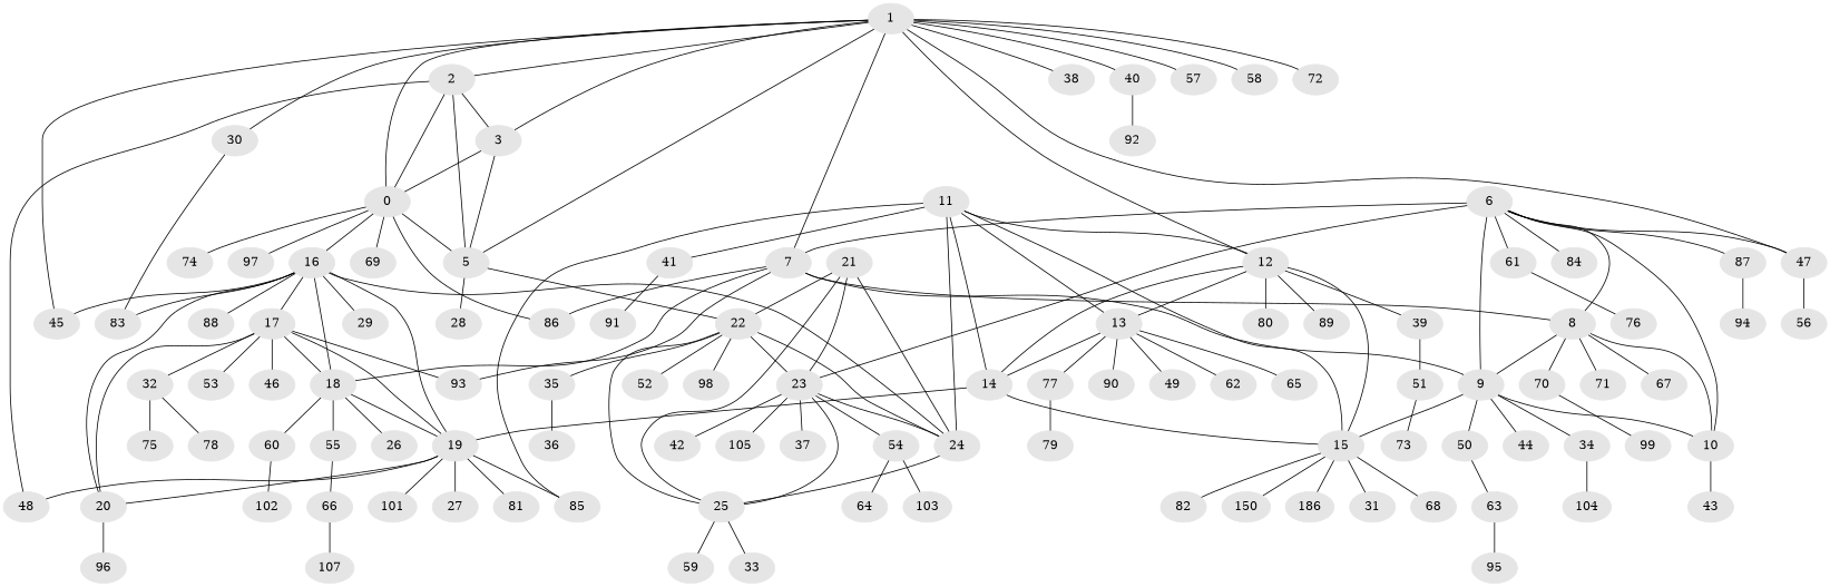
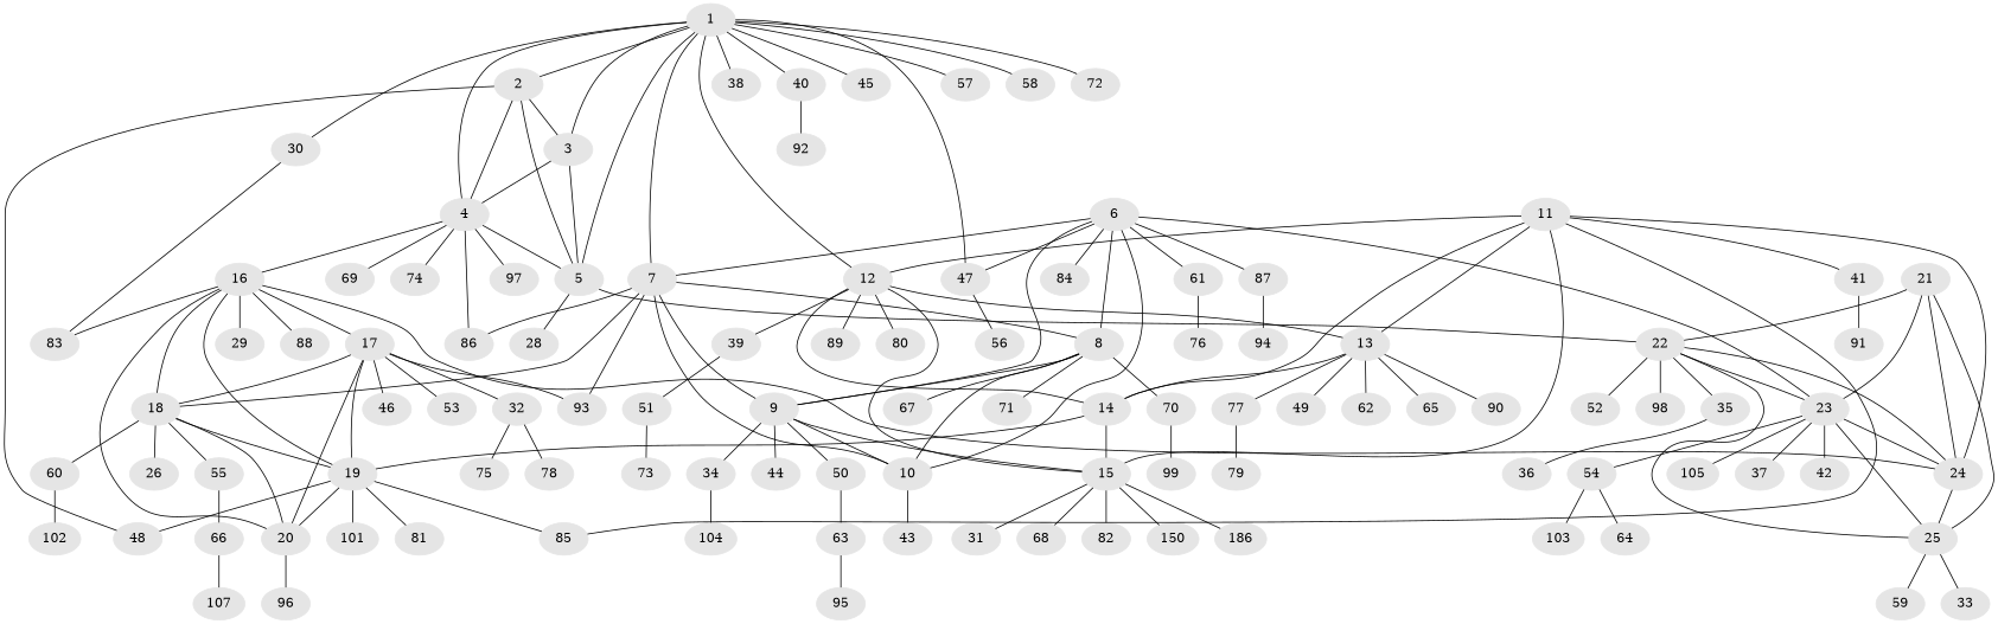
  graph {
    node [color=gray90 style=filled]
    1
    2
    3
-   4 [label=0]
+   4
    5
    7
    12
    30
    38
    40
    45
    47
    57
    58
    72
    48
    16
    69
    74
    86
    97
    22
    28
    8
    9
    10
    18
    93
    15
    13
    14
    39
    80
    89
    83
    92
    56
    24
    19
    17
    20
    29
    88
    23
    25
    35
    52
    98
    6
    61
    84
    87
    67
    70
    71
    34
    44
    50
    43
    37
    42
    54
    105
    76
    94
    26
    55
    60
    99
    31
    68
    82
    n73 [label=150]
    n74 [label=186]
    104
    63
    11
    41
    85
    49
    62
    65
    77
    90
    91
    51
    79
-   27
    81
    101
    32
    46
    53
    96
    75
    78
    66
    102
    21
    33
    59
    36
    64
    103
    73
    95
    107
    1 -- 2
    1 -- 3
    1 -- 4
    1 -- 5
    1 -- 7
    1 -- 12
    1 -- 30
    1 -- 38
    1 -- 40
    1 -- 45
    1 -- 47
    1 -- 57
    1 -- 58
    1 -- 72
    2 -- 3
    2 -- 4
    2 -- 5
    2 -- 48
    3 -- 4
    3 -- 5
    4 -- 5
    4 -- 16
    4 -- 69
    4 -- 74
    4 -- 86
    4 -- 97
    5 -- 22
    5 -- 28
    7 -- 86
    7 -- 8
    7 -- 9
+   7 -- 10
    7 -- 18
    7 -- 93
    12 -- 15
    12 -- 13
    12 -- 14
    12 -- 39
    12 -- 80
    12 -- 89
    30 -- 83
    40 -- 92
    47 -- 56
-   16 -- 45
    16 -- 18
    16 -- 83
    16 -- 24
    16 -- 19
    16 -- 17
    16 -- 20
    16 -- 29
    16 -- 88
    22 -- 24
    22 -- 23
    22 -- 25
    22 -- 35
    22 -- 52
    22 -- 98
    8 -- 9
    8 -- 10
    8 -- 67
    8 -- 70
    8 -- 71
    9 -- 10
    9 -- 15
    9 -- 34
    9 -- 44
    9 -- 50
    10 -- 43
    18 -- 19
+   18 -- 20
    18 -- 26
    18 -- 55
    18 -- 60
    15 -- 31
    15 -- 68
    15 -- 82
    15 -- n73
    15 -- n74
    13 -- 14
    13 -- 49
    13 -- 62
    13 -- 65
    13 -- 77
    13 -- 90
    14 -- 15
    14 -- 19
    39 -- 51
    24 -- 25
    19 -- 48
    19 -- 20
    19 -- 85
-   19 -- 27
    19 -- 81
    19 -- 101
    17 -- 18
    17 -- 93
    17 -- 19
    17 -- 20
    17 -- 32
    17 -- 46
    17 -- 53
    20 -- 96
    23 -- 24
    23 -- 25
    23 -- 37
    23 -- 42
    23 -- 54
    23 -- 105
    25 -- 33
    25 -- 59
    35 -- 36
    6 -- 7
    6 -- 47
    6 -- 8
    6 -- 9
    6 -- 10
    6 -- 23
    6 -- 61
    6 -- 84
    6 -- 87
    61 -- 76
    87 -- 94
    70 -- 99
    34 -- 104
    50 -- 63
    54 -- 64
    54 -- 103
    55 -- 66
    60 -- 102
    63 -- 95
    11 -- 12
    11 -- 15
    11 -- 13
    11 -- 14
    11 -- 24
    11 -- 41
    11 -- 85
    41 -- 91
    77 -- 79
    51 -- 73
    32 -- 75
    32 -- 78
    66 -- 107
    21 -- 22
    21 -- 24
    21 -- 23
    21 -- 25
  }
